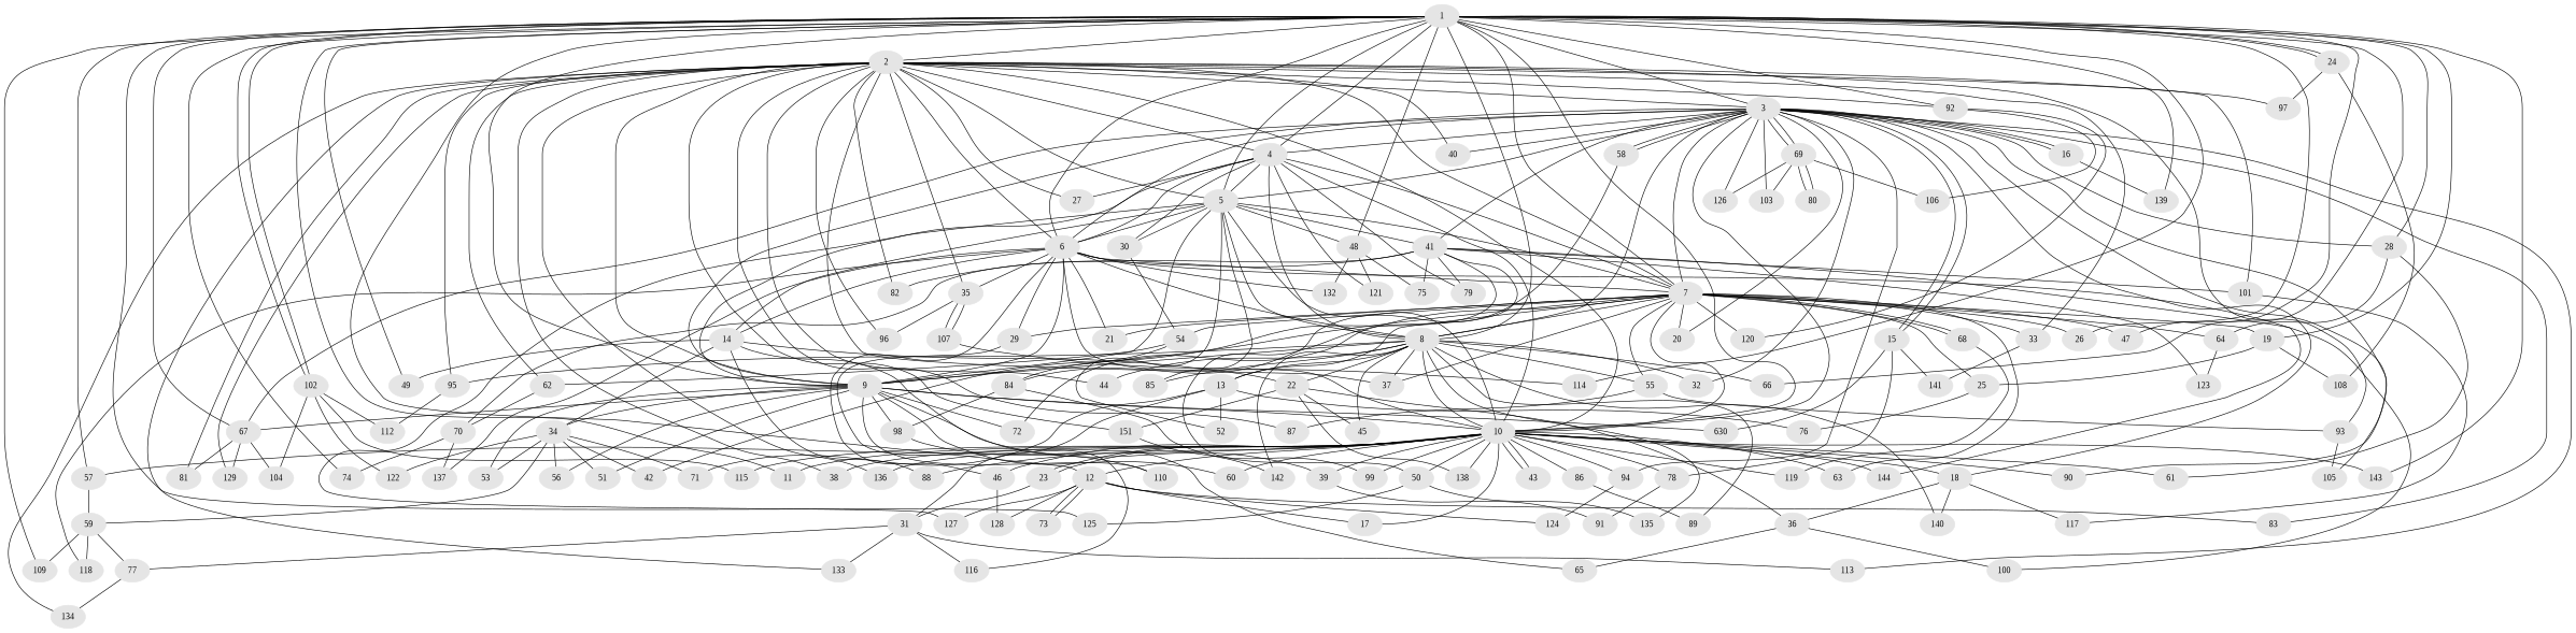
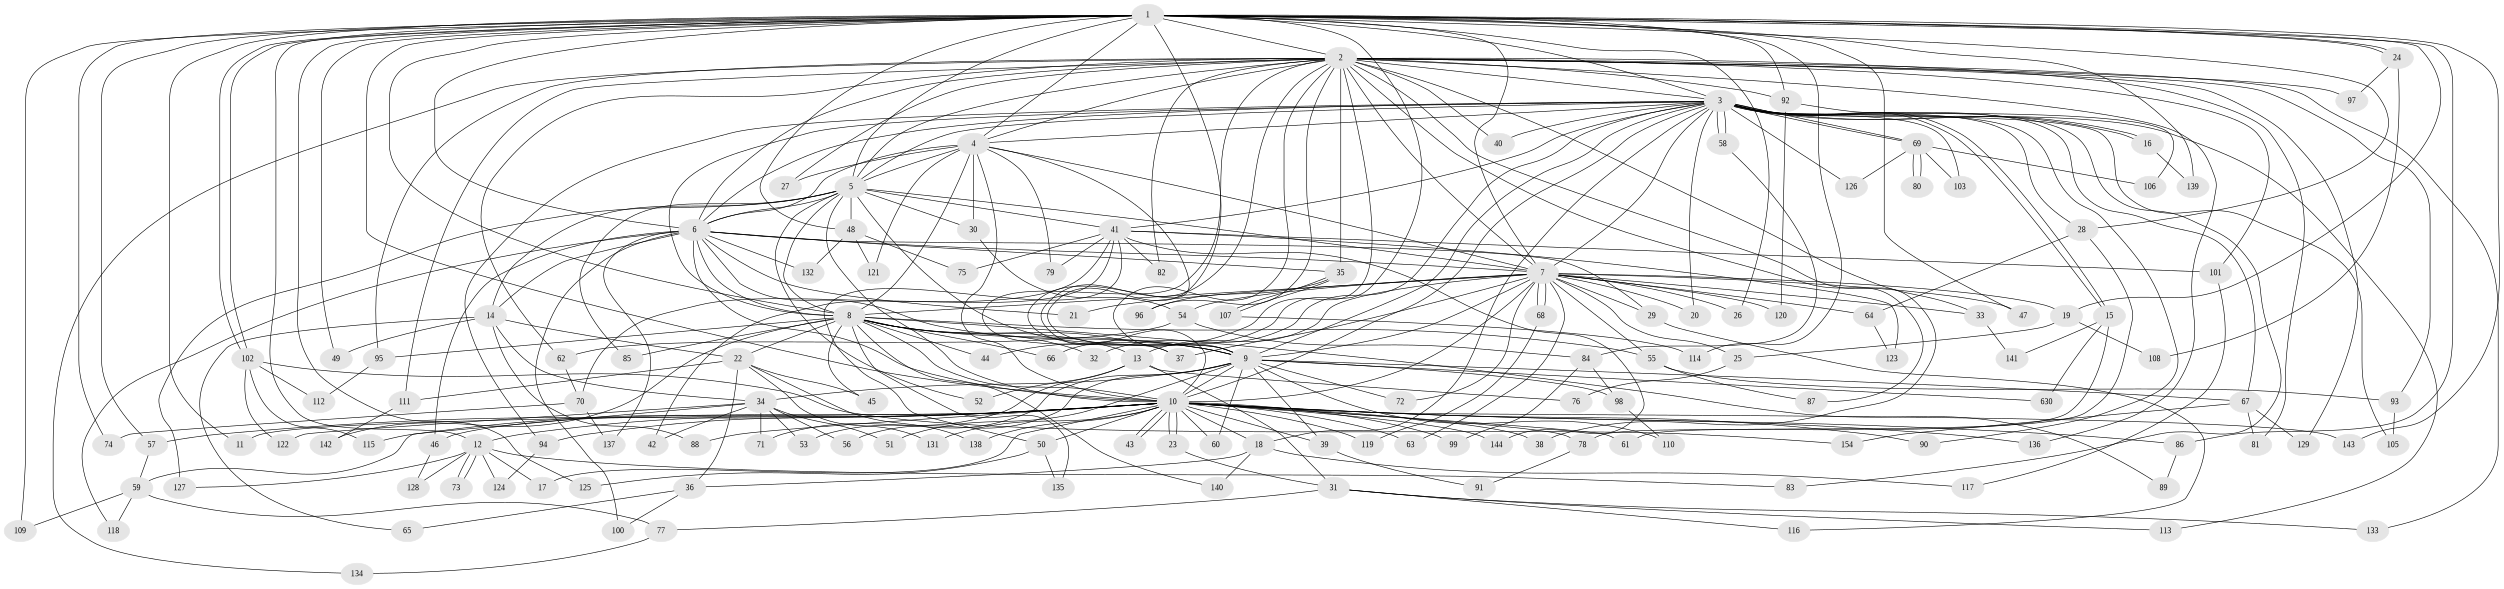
  graph {
    fontname="Liberation Serif"
    node [color=gray90 fontname="Liberation Serif" style=filled]
    edge [fontname="Liberation Serif"]
    1
    2
    3
    4
    5
    6
    7
    8
    9
    10
    11
    12
    19
    24
    26
    28
    47
    48
    49
    57
    66
    74
    86
    92
    102
    109
    114
    125
    139
    143
    27
    33
    35
    38
    40
    44
    62
    81
    82
    87
    93
    95
    96
    97
    101
-   111 [label=151]
+   111
    129
    133
    134
    136
    37
    15
    16
    18
    20
    32
    41
    58
    67
    69
    83
    90
    94
    103
    105
    113
    126
    30
    79
    121
    14
    52
    85
    127
    21
    29
    46
    100
    118
    132
    137
    13
    25
    54
    55
    63
    64
    68
    72
    120
    22
    45
    89
    135
    140
    142
    34
    39
    51
    53
    56
    60
    98
    110
    n105 [label=630]
    17
    23
    43
    50
    61
    78
    88
    99
    115
    119
+   131
    138
    144
    73
    124
    128
    108
    75
    59
    106
    122
-   104
+   104 [label=154]
    112
    141
    107
    70
    117
    36
    42
    123
    84
    80
    65
    116
    31
    71
    76
    91
    77
    1 -- 2
    1 -- 3
    1 -- 4
    1 -- 5
    1 -- 6
    1 -- 7
    1 -- 8
    1 -- 9
    1 -- 10
    1 -- 11
    1 -- 12
    1 -- 19
    1 -- 24
    1 -- 24
    1 -- 26
    1 -- 28
    1 -- 47
    1 -- 48
    1 -- 49
    1 -- 57
    1 -- 66
    1 -- 74
-   1 -- 67
+   1 -- 86
    1 -- 92
    1 -- 102
    1 -- 102
    1 -- 109
    1 -- 114
    1 -- 125
    1 -- 139
    1 -- 143
    2 -- 3
    2 -- 4
    2 -- 5
    2 -- 6
    2 -- 7
    2 -- 9
    2 -- 10
    2 -- 92
    2 -- 27
    2 -- 33
    2 -- 35
    2 -- 38
    2 -- 40
    2 -- 44
    2 -- 62
    2 -- 81
    2 -- 82
    2 -- 87
    2 -- 93
    2 -- 95
    2 -- 96
    2 -- 97
    2 -- 101
    2 -- 111
    2 -- 129
    2 -- 133
    2 -- 134
    2 -- 136
    2 -- 37
    3 -- 4
    3 -- 5
    3 -- 6
    3 -- 7
    3 -- 8
    3 -- 9
    3 -- 10
    3 -- 28
    3 -- 40
    3 -- 15
    3 -- 15
    3 -- 16
    3 -- 16
    3 -- 18
    3 -- 20
    3 -- 32
    3 -- 41
    3 -- 58
    3 -- 58
    3 -- 67
    3 -- 69
    3 -- 69
    3 -- 83
    3 -- 90
    3 -- 94
    3 -- 103
    3 -- 105
    3 -- 113
    3 -- 126
    4 -- 5
    4 -- 6
    4 -- 7
    4 -- 8
    4 -- 9
    4 -- 10
    4 -- 27
    4 -- 30
    4 -- 79
    4 -- 121
    5 -- 6
    5 -- 7
    5 -- 8
    5 -- 9
    5 -- 10
    5 -- 48
    5 -- 41
    5 -- 30
    5 -- 14
    5 -- 52
    5 -- 85
    5 -- 127
    6 -- 7
    6 -- 8
    6 -- 9
    6 -- 10
    6 -- 35
    6 -- 14
    6 -- 21
    6 -- 29
    6 -- 46
    6 -- 100
    6 -- 118
    6 -- 132
    6 -- 137
    7 -- 8
    7 -- 9
    7 -- 10
    7 -- 19
    7 -- 26
    7 -- 47
    7 -- 33
    7 -- 37
    7 -- 20
    7 -- 21
    7 -- 29
    7 -- 13
    7 -- 25
    7 -- 54
    7 -- 55
    7 -- 63
    7 -- 64
    7 -- 68
    7 -- 68
    7 -- 72
    7 -- 120
    8 -- 9
    8 -- 10
    8 -- 66
    8 -- 44
    8 -- 95
    8 -- 37
    8 -- 32
    8 -- 85
    8 -- 13
    8 -- 55
    8 -- 22
    8 -- 45
    8 -- 89
    8 -- 135
    8 -- 140
    8 -- 142
    9 -- 10
    9 -- 67
    9 -- 72
    9 -- 34
    9 -- 39
    9 -- 51
    9 -- 53
    9 -- 56
    9 -- 60
    9 -- 98
    9 -- 110
    9 -- n105
    10 -- 11
    10 -- 12
    10 -- 57
    10 -- 86
    10 -- 143
    10 -- 38
    10 -- 136
    10 -- 18
    10 -- 90
    10 -- 94
    10 -- 46
    10 -- 63
    10 -- 39
    10 -- 60
    10 -- 17
    10 -- 23
    10 -- 23
    10 -- 43
    10 -- 43
    10 -- 50
    10 -- 61
    10 -- 78
    10 -- 88
    10 -- 99
    10 -- 115
    10 -- 119
+   10 -- 131
    10 -- 138
    10 -- 144
    12 -- 83
    12 -- 127
    12 -- 17
    12 -- 73
    12 -- 73
    12 -- 124
    12 -- 128
    19 -- 25
    19 -- 108
    24 -- 97
    24 -- 108
    28 -- 64
    28 -- 61
    48 -- 121
    48 -- 132
    48 -- 75
    57 -- 59
    86 -- 89
    92 -- 120
    92 -- 106
    102 -- 115
    102 -- 122
    102 -- 104
    102 -- 112
    33 -- 141
    35 -- 96
    35 -- 107
    35 -- 107
    62 -- 70
    93 -- 105
    95 -- 112
    101 -- 117
    111 -- 142
    15 -- n105
    15 -- 78
    15 -- 141
    16 -- 139
    18 -- 140
    18 -- 117
    18 -- 36
    41 -- 82
    41 -- 101
    41 -- 79
    41 -- 50
    41 -- 144
    41 -- 75
    41 -- 70
    41 -- 42
    41 -- 123
    58 -- 84
    67 -- 81
    67 -- 129
    67 -- 104
    69 -- 103
    69 -- 126
    69 -- 106
    69 -- 80
    69 -- 80
    94 -- 124
    30 -- 54
    14 -- 49
    14 -- 22
    14 -- 34
    14 -- 88
    14 -- 65
    29 -- 116
    46 -- 128
    13 -- 52
    13 -- 31
    13 -- 71
    13 -- 76
    25 -- 76
    54 -- 62
    54 -- 84
    55 -- 87
    55 -- 93
    64 -- 123
    68 -- 119
    22 -- 111
    22 -- 45
+   22 -- 131
    22 -- 138
    22 -- 36
    34 -- 51
    34 -- 53
    34 -- 56
    34 -- 59
    34 -- 122
    34 -- 42
    34 -- 71
    39 -- 91
    98 -- 110
    23 -- 31
    50 -- 125
    50 -- 135
    78 -- 91
    59 -- 109
    59 -- 118
    59 -- 77
    107 -- 114
    70 -- 74
    70 -- 137
    36 -- 100
    36 -- 65
    84 -- 98
    84 -- 99
    31 -- 133
    31 -- 113
    31 -- 116
    31 -- 77
    77 -- 134
  }
